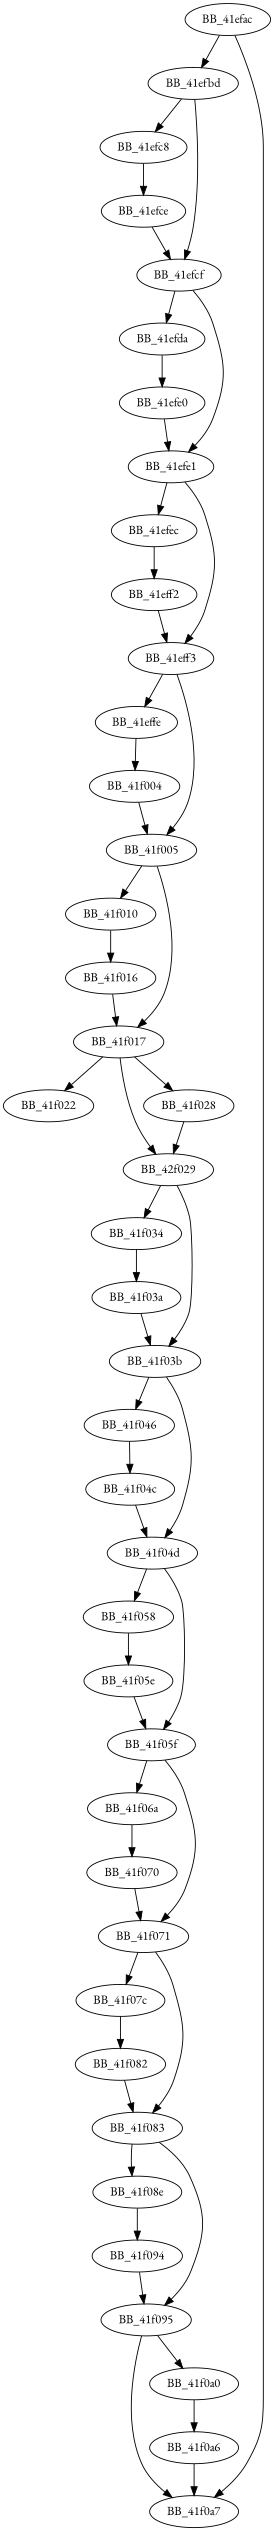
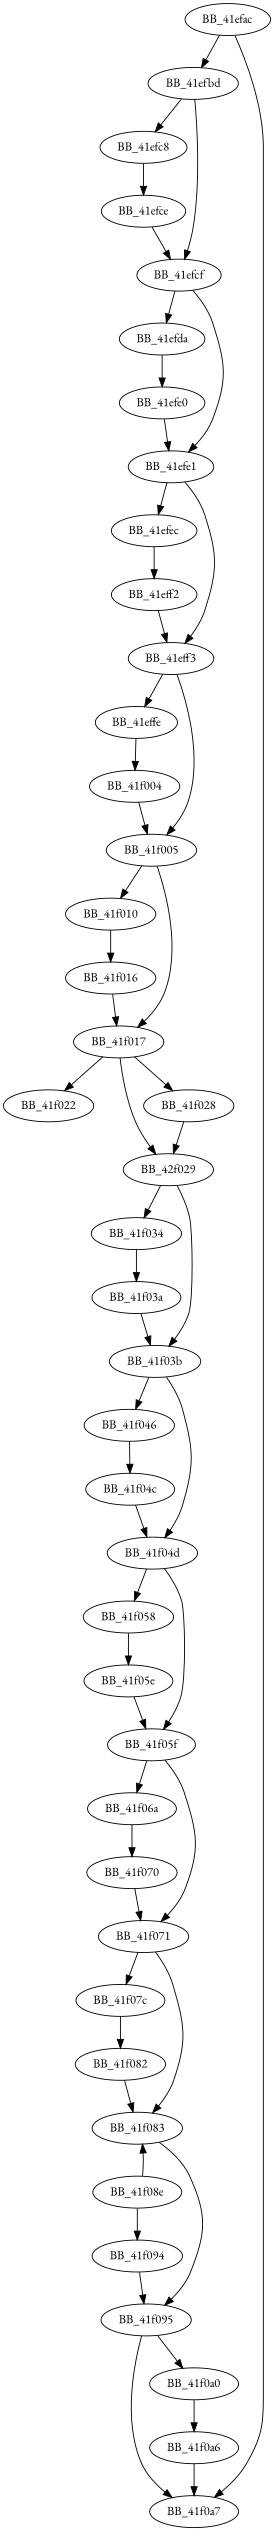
  digraph {
    fontname="EB Garamond"
    node [fontname="EB Garamond"]
    edge [fontname="EB Garamond"]
    BB_41efac
    BB_41efbd
    BB_41f0a7
    BB_41efc8
    BB_41efcf
    BB_41efce
    BB_41efda
    BB_41efe1
    BB_41efe0
    BB_41efec
    BB_41eff3
    BB_41eff2
    BB_41effe
    BB_41f005
    BB_41f004
    BB_41f010
    BB_41f017
    BB_41f016
    BB_41f022
    n20 [label=BB_42f029]
    BB_41f028
    BB_41f034
    BB_41f03b
    BB_41f03a
    BB_41f046
    BB_41f04d
    BB_41f04c
    BB_41f058
    BB_41f05f
    BB_41f05e
    BB_41f06a
    BB_41f071
    BB_41f070
    BB_41f07c
    BB_41f083
    BB_41f082
    BB_41f08e
    BB_41f095
    BB_41f094
    BB_41f0a0
    BB_41f0a6
    BB_41efac -> BB_41efbd
    BB_41efac -> BB_41f0a7
    BB_41efbd -> BB_41efc8
    BB_41efbd -> BB_41efcf
    BB_41efc8 -> BB_41efce
    BB_41efcf -> BB_41efda
    BB_41efcf -> BB_41efe1
    BB_41efce -> BB_41efcf
    BB_41efda -> BB_41efe0
    BB_41efe1 -> BB_41efec
    BB_41efe1 -> BB_41eff3
    BB_41efe0 -> BB_41efe1
    BB_41efec -> BB_41eff2
    BB_41eff3 -> BB_41effe
    BB_41eff3 -> BB_41f005
    BB_41eff2 -> BB_41eff3
    BB_41effe -> BB_41f004
    BB_41f005 -> BB_41f010
    BB_41f005 -> BB_41f017
    BB_41f004 -> BB_41f005
    BB_41f010 -> BB_41f016
    BB_41f017 -> BB_41f022
    BB_41f017 -> n20
    BB_41f017 -> BB_41f028
    BB_41f016 -> BB_41f017
    n20 -> BB_41f034
    n20 -> BB_41f03b
    BB_41f028 -> n20
    BB_41f034 -> BB_41f03a
    BB_41f03b -> BB_41f046
    BB_41f03b -> BB_41f04d
    BB_41f03a -> BB_41f03b
    BB_41f046 -> BB_41f04c
    BB_41f04d -> BB_41f058
    BB_41f04d -> BB_41f05f
    BB_41f04c -> BB_41f04d
    BB_41f058 -> BB_41f05e
    BB_41f05f -> BB_41f06a
    BB_41f05f -> BB_41f071
    BB_41f05e -> BB_41f05f
    BB_41f06a -> BB_41f070
    BB_41f071 -> BB_41f07c
    BB_41f071 -> BB_41f083
    BB_41f070 -> BB_41f071
    BB_41f07c -> BB_41f082
-   BB_41f083 -> BB_41f08e
+   BB_41f08e -> BB_41f083
    BB_41f083 -> BB_41f095
    BB_41f082 -> BB_41f083
    BB_41f08e -> BB_41f094
    BB_41f095 -> BB_41f0a7
    BB_41f095 -> BB_41f0a0
    BB_41f094 -> BB_41f095
    BB_41f0a0 -> BB_41f0a6
    BB_41f0a6 -> BB_41f0a7
  }
